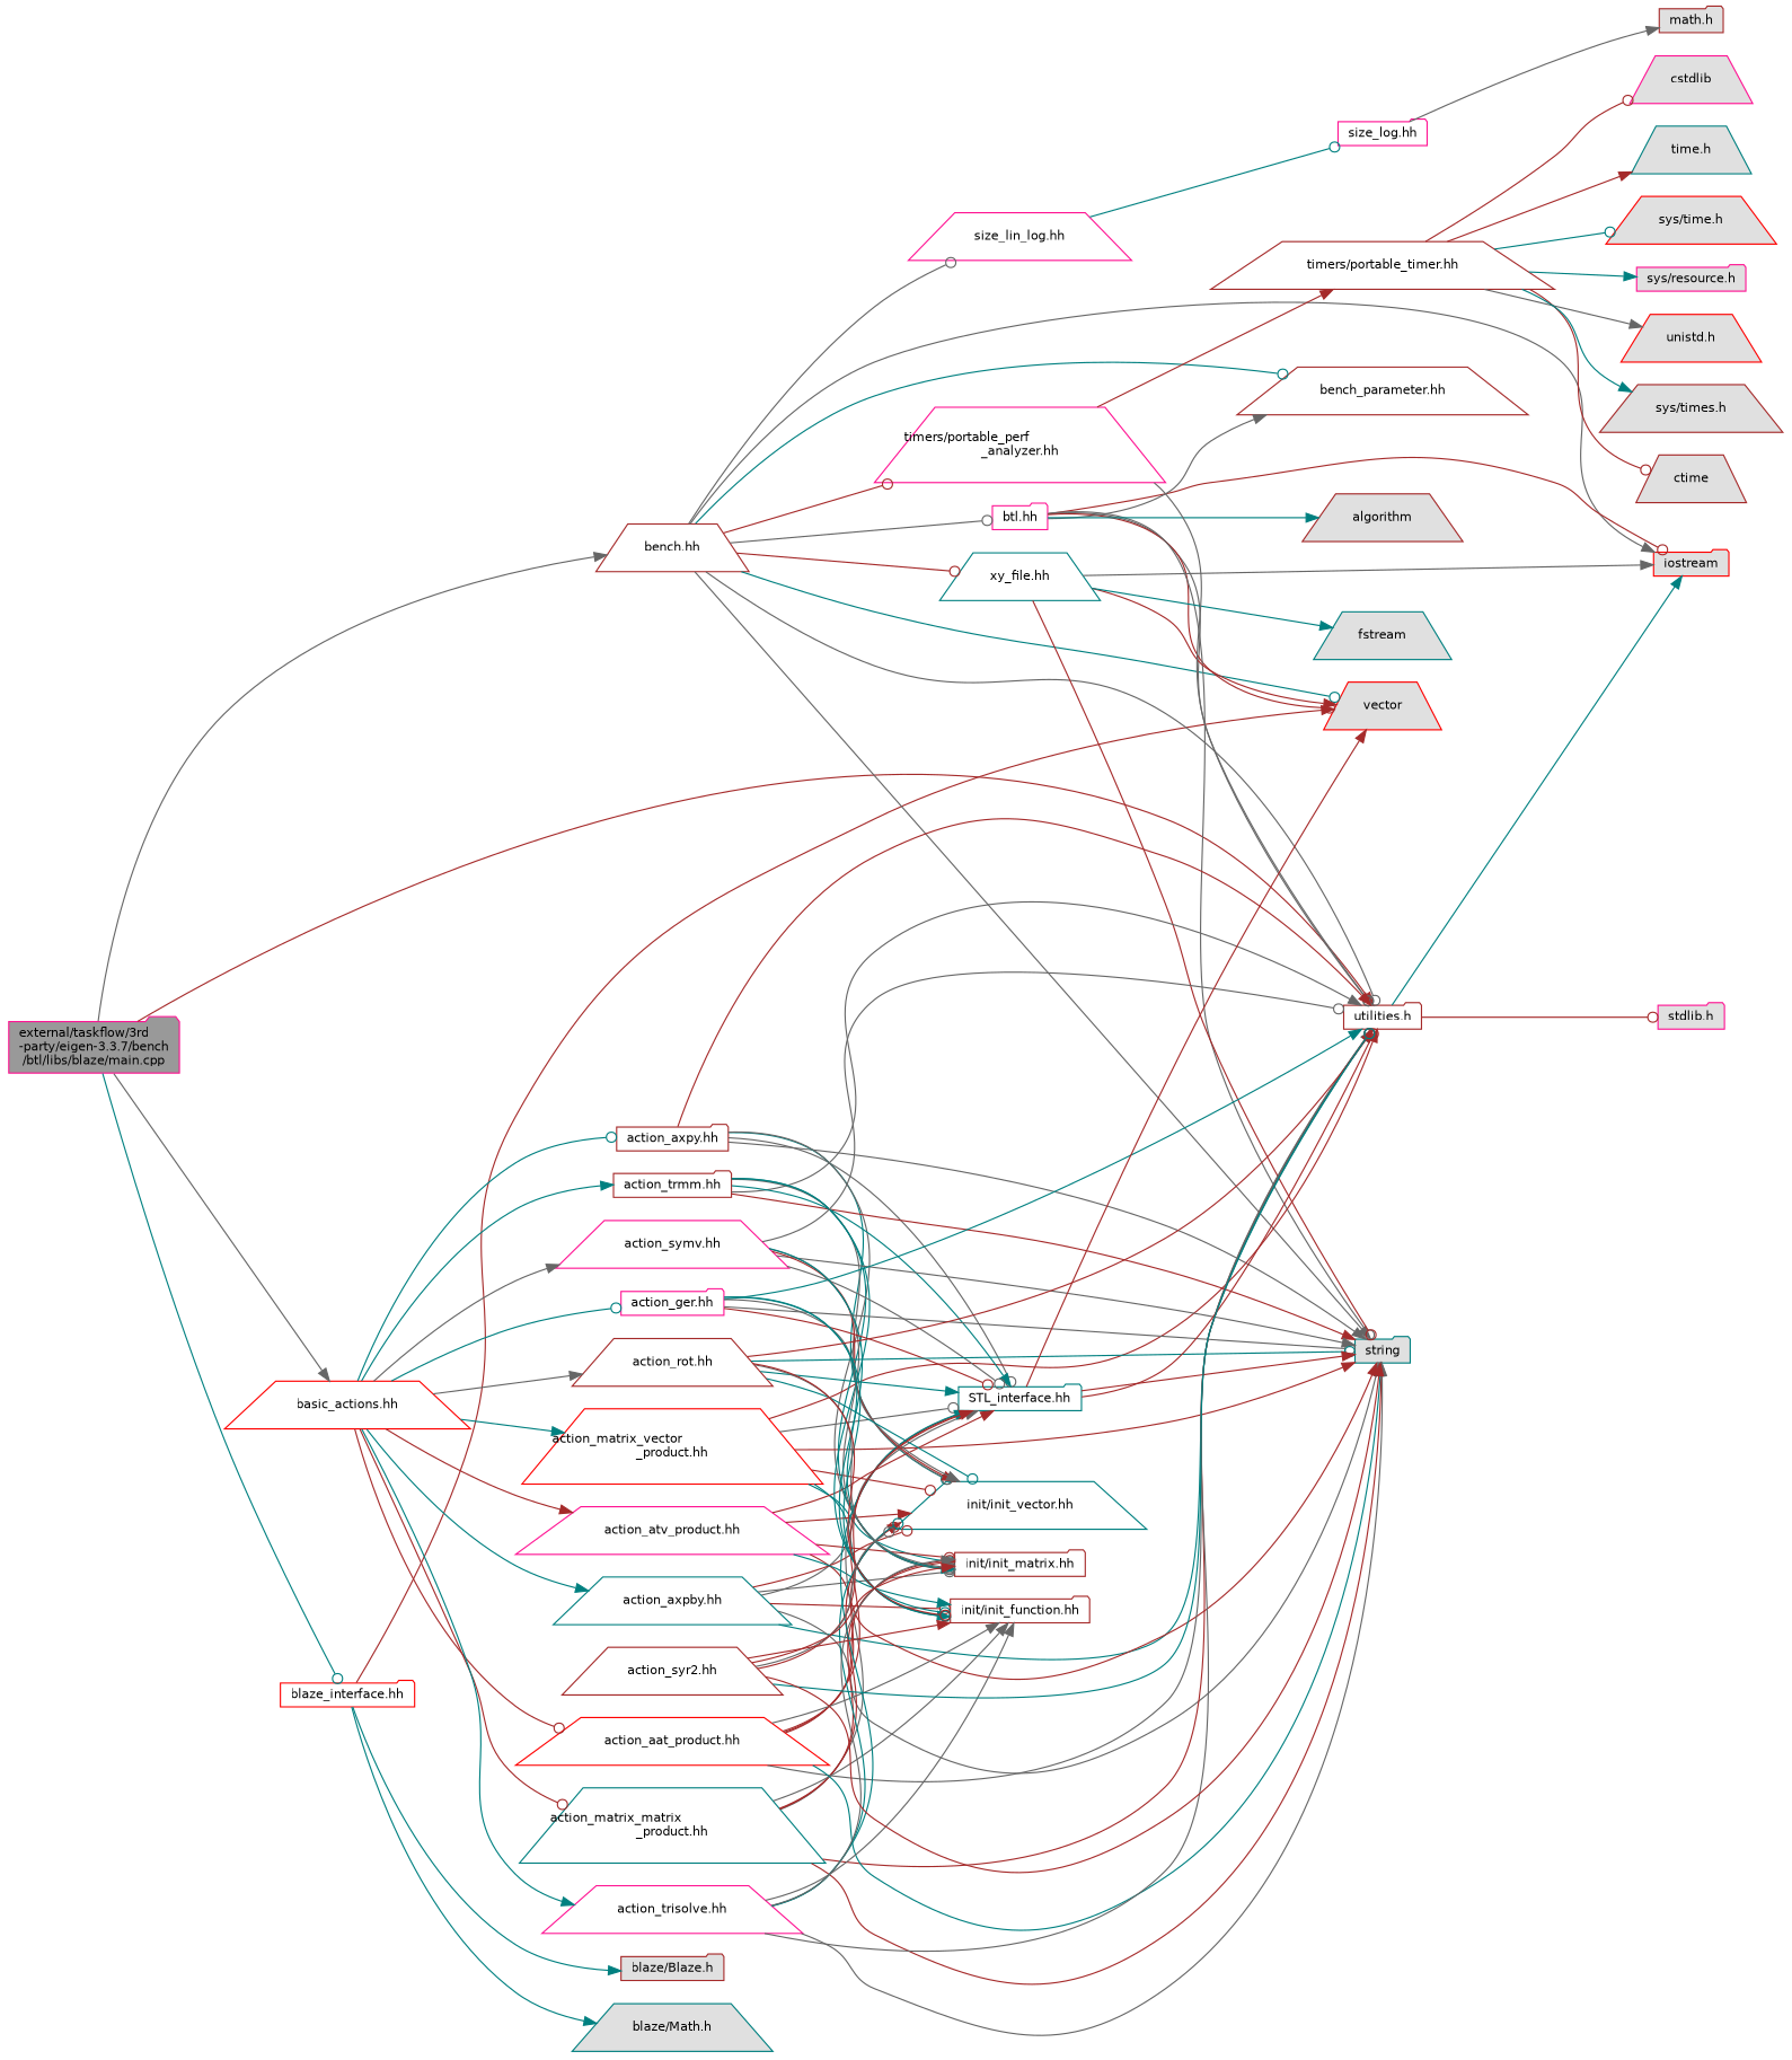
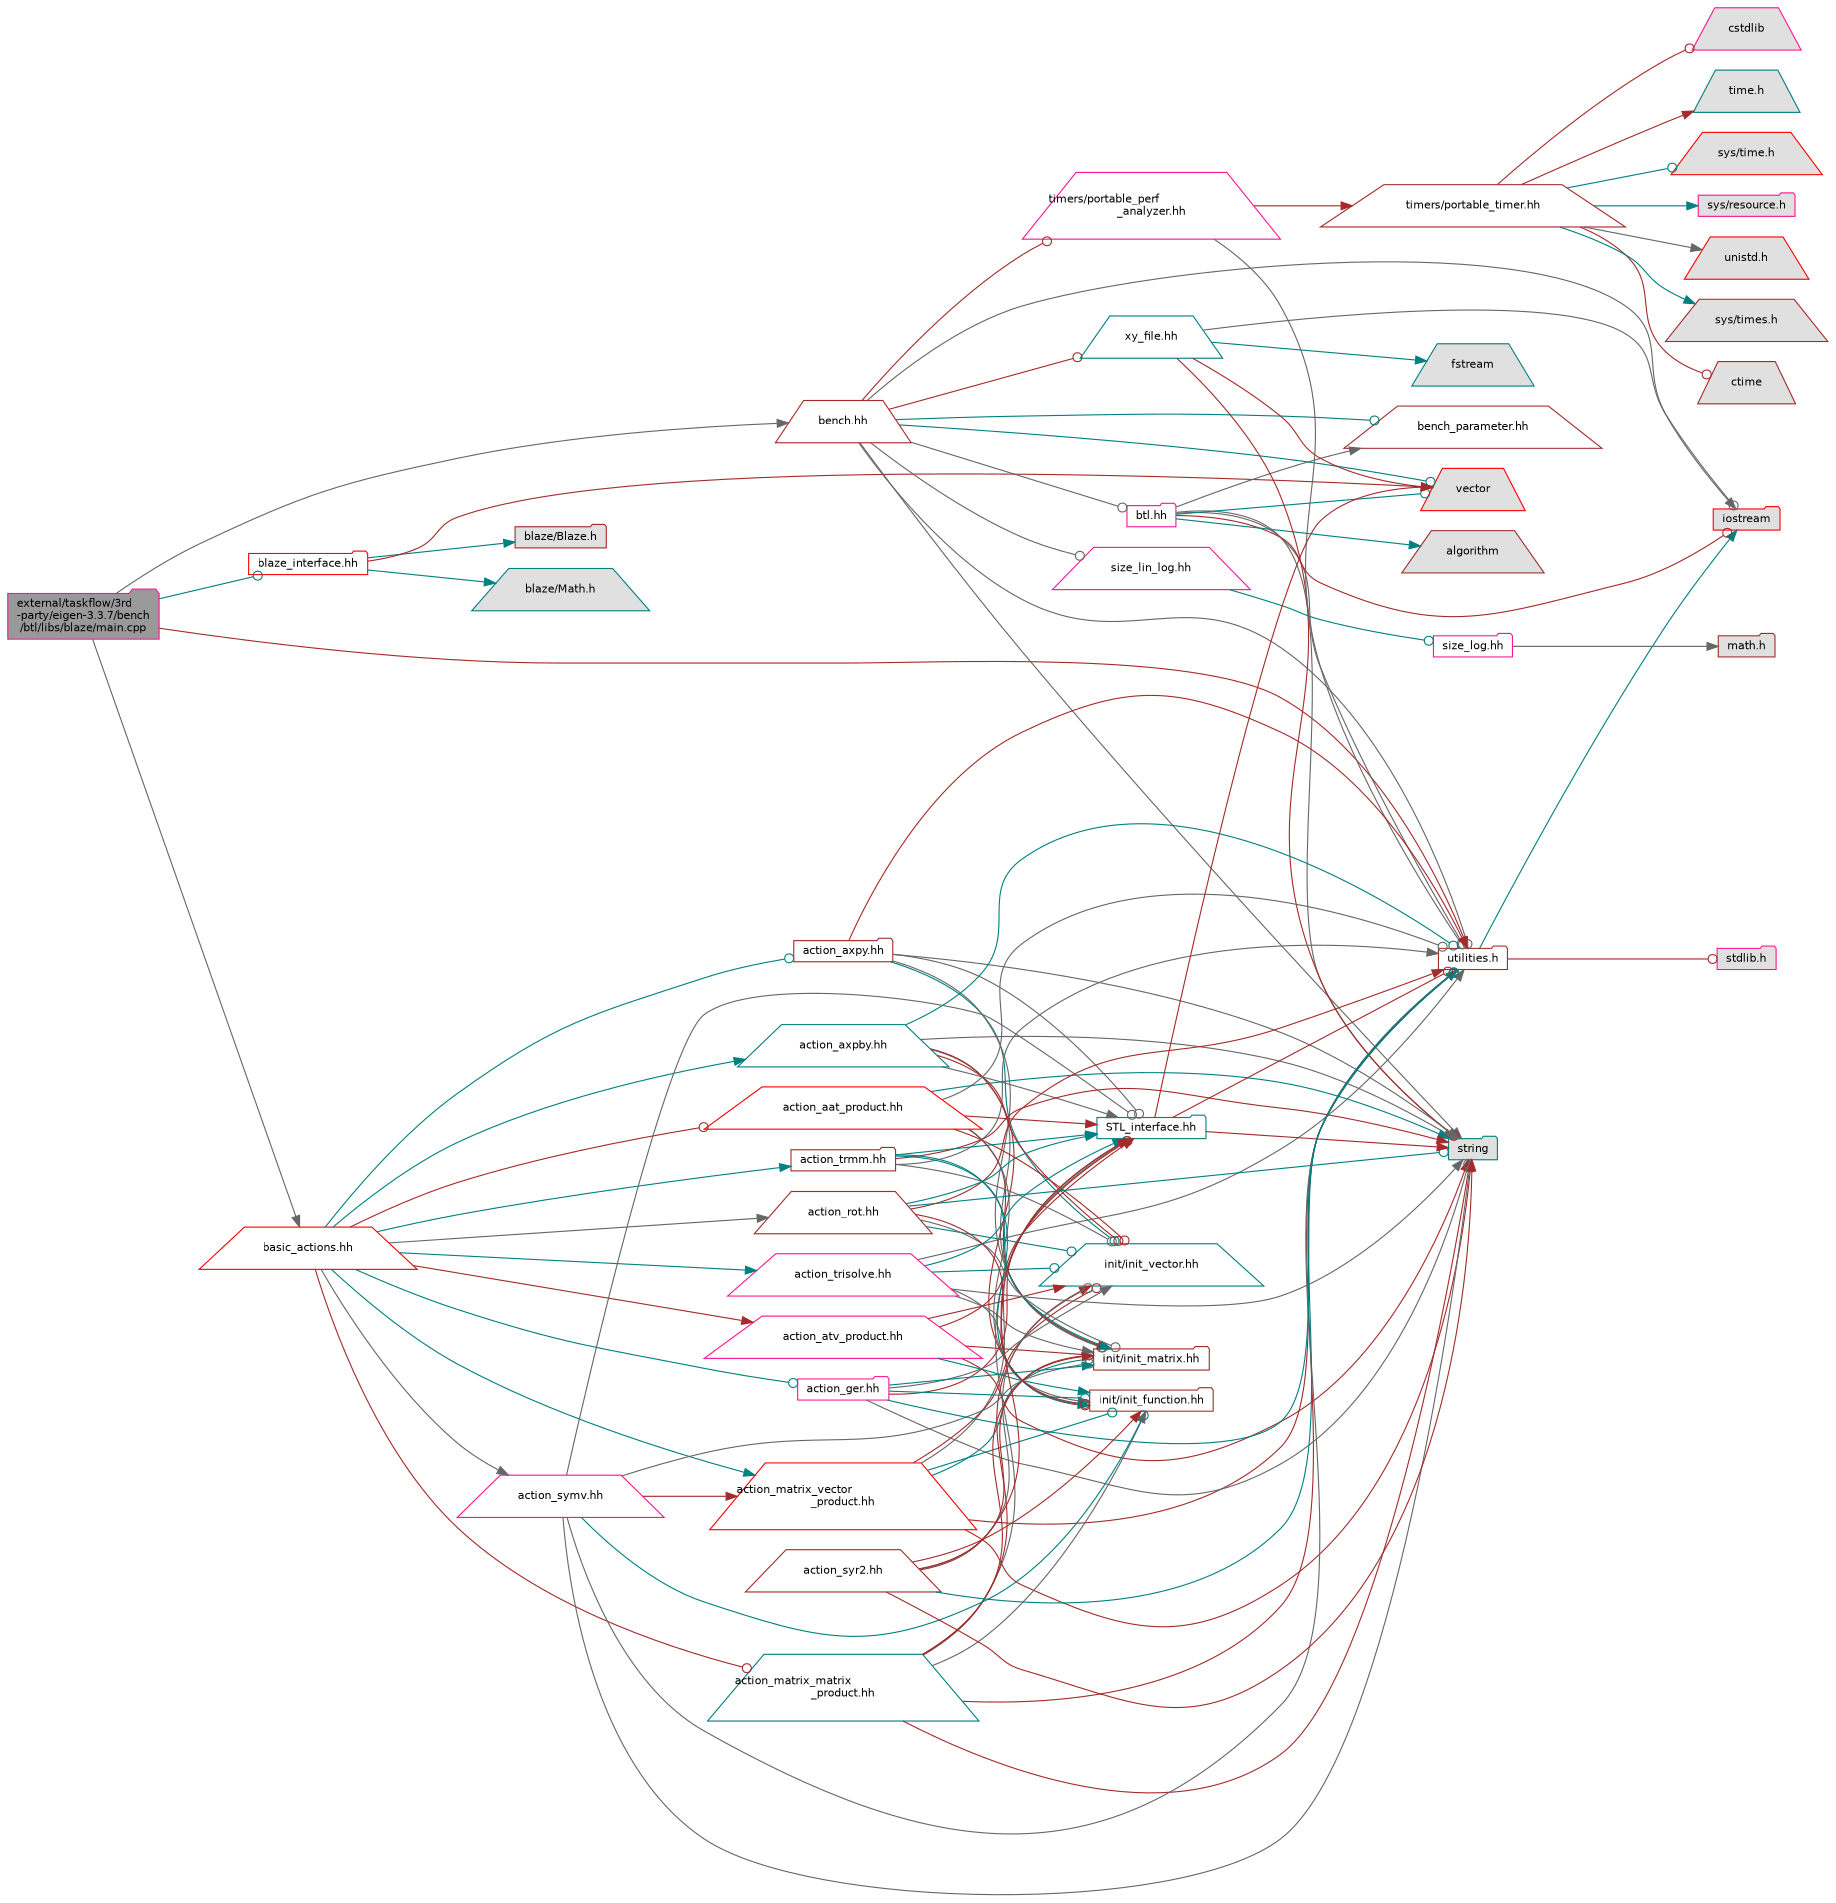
  digraph {
    rankdir=LR
    node [color=brown fillcolor=white fontname=Helvetica fontsize=10 shape=trapezium style=filled]
    edge [arrowhead=normal color=brown fontname=Helvetica fontsize=10 labelfontname=Helvetica labelfontsize=10 style=solid]
    n1 [color=deeppink fillcolor=grey60 fontcolor=black height=0.2 label="external/taskflow/3rd\l-party/eigen-3.3.7/bench\l/btl/libs/blaze/main.cpp" shape=folder width=0.4]
    n2 [height=0.2 label="utilities.h" shape=folder width=0.4]
    n3 [color=red height=0.2 label="blaze_interface.hh" shape=folder width=0.4]
    n4 [height=0.2 label="bench.hh" width=0.4]
    n5 [color=red height=0.2 label="basic_actions.hh" width=0.4]
    n6 [color=deeppink fillcolor="#E0E0E0" height=0.2 label="stdlib.h" shape=folder width=0.4]
    n7 [color=red fillcolor="#E0E0E0" height=0.2 label=iostream shape=folder width=0.4]
    n8 [color=teal fillcolor="#E0E0E0" height=0.2 label="blaze/Math.h" width=0.4]
    n9 [fillcolor="#E0E0E0" height=0.2 label="blaze/Blaze.h" shape=folder width=0.4]
    n10 [color=red fillcolor="#E0E0E0" height=0.2 label=vector width=0.4]
    n11 [color=deeppink height=0.2 label="btl.hh" shape=folder width=0.4]
    n12 [height=0.2 label="bench_parameter.hh" width=0.4]
    n13 [color=teal fillcolor="#E0E0E0" height=0.2 label=string shape=folder width=0.4]
    n14 [color=deeppink height=0.2 label="size_lin_log.hh" width=0.4]
    n15 [color=teal height=0.2 label="xy_file.hh" width=0.4]
    n16 [color=deeppink height=0.2 label="timers/portable_perf\l_analyzer.hh" width=0.4]
    n17 [height=0.2 label="action_axpy.hh" shape=folder width=0.4]
    n18 [color=teal height=0.2 label="action_axpby.hh" width=0.4]
    n19 [color=red height=0.2 label="action_matrix_vector\l_product.hh" width=0.4]
    n20 [color=deeppink height=0.2 label="action_atv_product.hh" width=0.4]
    n21 [color=teal height=0.2 label="action_matrix_matrix\l_product.hh" width=0.4]
    n22 [color=red height=0.2 label="action_aat_product.hh" width=0.4]
    n23 [color=deeppink height=0.2 label="action_trisolve.hh" width=0.4]
    n24 [height=0.2 label="action_trmm.hh" shape=folder width=0.4]
    n25 [color=deeppink height=0.2 label="action_symv.hh" width=0.4]
    n26 [color=deeppink height=0.2 label="action_ger.hh" shape=folder width=0.4]
    n27 [height=0.2 label="action_rot.hh" width=0.4]
    n28 [fillcolor="#E0E0E0" height=0.2 label=algorithm width=0.4]
    n29 [color=deeppink height=0.2 label="size_log.hh" shape=folder width=0.4]
    n30 [color=teal fillcolor="#E0E0E0" height=0.2 label=fstream width=0.4]
    n31 [height=0.2 label="timers/portable_timer.hh" width=0.4]
    n32 [fillcolor="#E0E0E0" height=0.2 label="math.h" shape=folder width=0.4]
    n33 [fillcolor="#E0E0E0" height=0.2 label=ctime width=0.4]
    n34 [color=deeppink fillcolor="#E0E0E0" height=0.2 label=cstdlib width=0.4]
    n35 [color=teal fillcolor="#E0E0E0" height=0.2 label="time.h" width=0.4]
    n36 [color=red fillcolor="#E0E0E0" height=0.2 label="sys/time.h" width=0.4]
    n37 [color=deeppink fillcolor="#E0E0E0" height=0.2 label="sys/resource.h" shape=folder width=0.4]
    n38 [color=red fillcolor="#E0E0E0" height=0.2 label="unistd.h" width=0.4]
    n39 [fillcolor="#E0E0E0" height=0.2 label="sys/times.h" width=0.4]
    n40 [color=teal height=0.2 label="STL_interface.hh" shape=folder width=0.4]
    n41 [color=teal height=0.2 label="init/init_vector.hh" width=0.4]
    n42 [height=0.2 label="init/init_matrix.hh" shape=folder width=0.4]
    n43 [height=0.2 label="init/init_function.hh" shape=folder width=0.4]
    n44 [height=0.2 label="action_syr2.hh" width=0.4]
    n1 -> n2
    n1 -> n3 [arrowhead=odot color=teal]
    n1 -> n4 [color=gray40]
    n1 -> n5 [color=gray40]
    n2 -> n6 [arrowhead=odot]
    n2 -> n7 [color=teal]
    n3 -> n8 [color=teal]
    n3 -> n9 [color=teal]
    n3 -> n10
    n4 -> n2 [arrowhead=odot color=gray40]
    n4 -> n7 [color=gray40]
    n4 -> n10 [arrowhead=odot color=teal]
    n4 -> n11 [arrowhead=odot color=gray40]
    n4 -> n12 [arrowhead=odot color=teal]
    n4 -> n13 [color=gray40]
    n4 -> n14 [arrowhead=odot color=gray40]
    n4 -> n15 [arrowhead=odot]
    n4 -> n16 [arrowhead=odot]
    n5 -> n17 [arrowhead=odot color=teal]
    n5 -> n18 [color=teal]
    n5 -> n19 [color=teal]
    n5 -> n20
    n5 -> n21 [arrowhead=odot]
    n5 -> n22 [arrowhead=odot]
    n5 -> n23 [color=teal]
    n5 -> n24 [color=teal]
    n5 -> n25 [color=gray40]
    n5 -> n26 [arrowhead=odot color=teal]
    n5 -> n27 [color=gray40]
    n11 -> n2 [arrowhead=odot color=gray40]
    n11 -> n7 [arrowhead=odot]
-   n11 -> n10 [arrowhead=odot]
+   n11 -> n10 [arrowhead=odot color=teal]
    n11 -> n12 [color=gray40]
    n11 -> n13 [arrowhead=odot color=gray40]
    n11 -> n28 [color=teal]
    n14 -> n29 [arrowhead=odot color=teal]
-   n15 -> n7 [color=gray40]
+   n15 -> n7 [arrowhead=odot color=gray40]
    n15 -> n10
    n15 -> n13 [arrowhead=odot]
    n15 -> n30 [color=teal]
    n16 -> n2 [arrowhead=odot color=gray40]
    n16 -> n31
    n17 -> n2
    n17 -> n13 [color=gray40]
    n17 -> n40 [arrowhead=odot color=gray40]
    n17 -> n41 [arrowhead=odot color=teal]
    n17 -> n42 [arrowhead=odot color=gray40]
    n18 -> n2 [arrowhead=odot color=teal]
    n18 -> n13 [color=gray40]
    n18 -> n40 [color=gray40]
    n18 -> n41 [arrowhead=odot]
    n18 -> n42 [arrowhead=odot color=gray40]
    n18 -> n43 [arrowhead=odot]
    n19 -> n2
    n19 -> n13
    n19 -> n40 [arrowhead=odot color=gray40]
    n19 -> n41 [arrowhead=odot]
    n19 -> n42 [arrowhead=odot color=teal]
    n19 -> n43 [arrowhead=odot color=teal]
    n20 -> n13
    n20 -> n40
    n20 -> n41
    n20 -> n42 [arrowhead=odot]
    n20 -> n43 [color=teal]
    n21 -> n2 [arrowhead=odot]
    n21 -> n13
    n21 -> n40 [color=gray40]
    n21 -> n41
    n21 -> n42 [arrowhead=odot]
    n21 -> n43 [color=gray40]
    n22 -> n2 [arrowhead=odot color=gray40]
    n22 -> n13 [color=teal]
    n22 -> n40
    n22 -> n41 [arrowhead=odot]
    n22 -> n42
    n22 -> n43 [color=gray40]
    n23 -> n2 [color=gray40]
    n23 -> n13 [color=gray40]
    n23 -> n40 [color=teal]
    n23 -> n41 [arrowhead=odot color=teal]
    n23 -> n42 [color=gray40]
    n23 -> n43 [color=gray40]
    n24 -> n2 [color=gray40]
    n24 -> n13
    n24 -> n40 [color=teal]
    n24 -> n41 [arrowhead=odot color=gray40]
    n24 -> n42 [color=teal]
    n24 -> n43 [color=teal]
    n25 -> n2 [arrowhead=odot color=gray40]
    n25 -> n13 [color=gray40]
    n25 -> n40 [arrowhead=odot color=gray40]
-   n25 -> n41
+   n25 -> n19
    n25 -> n42 [arrowhead=odot color=gray40]
    n25 -> n43 [arrowhead=odot color=teal]
    n26 -> n2 [color=teal]
    n26 -> n13 [arrowhead=odot color=gray40]
    n26 -> n40 [arrowhead=odot]
    n26 -> n41 [color=gray40]
    n26 -> n42 [color=teal]
    n26 -> n43 [arrowhead=odot color=teal]
    n27 -> n2
    n27 -> n13 [arrowhead=odot color=teal]
    n27 -> n40 [color=teal]
    n27 -> n41 [arrowhead=odot color=teal]
    n27 -> n42 [arrowhead=odot color=gray40]
    n27 -> n43 [arrowhead=odot]
    n29 -> n32 [color=gray40]
    n31 -> n33 [arrowhead=odot]
    n31 -> n34 [arrowhead=odot]
    n31 -> n35
    n31 -> n36 [arrowhead=odot color=teal]
    n31 -> n37 [color=teal]
    n31 -> n38 [color=gray40]
    n31 -> n39 [color=teal]
    n40 -> n2 [arrowhead=odot]
    n40 -> n10
    n40 -> n13
    n44 -> n2 [arrowhead=odot color=teal]
    n44 -> n13
    n44 -> n40
    n44 -> n41 [arrowhead=odot color=gray40]
    n44 -> n42
    n44 -> n43
  }
